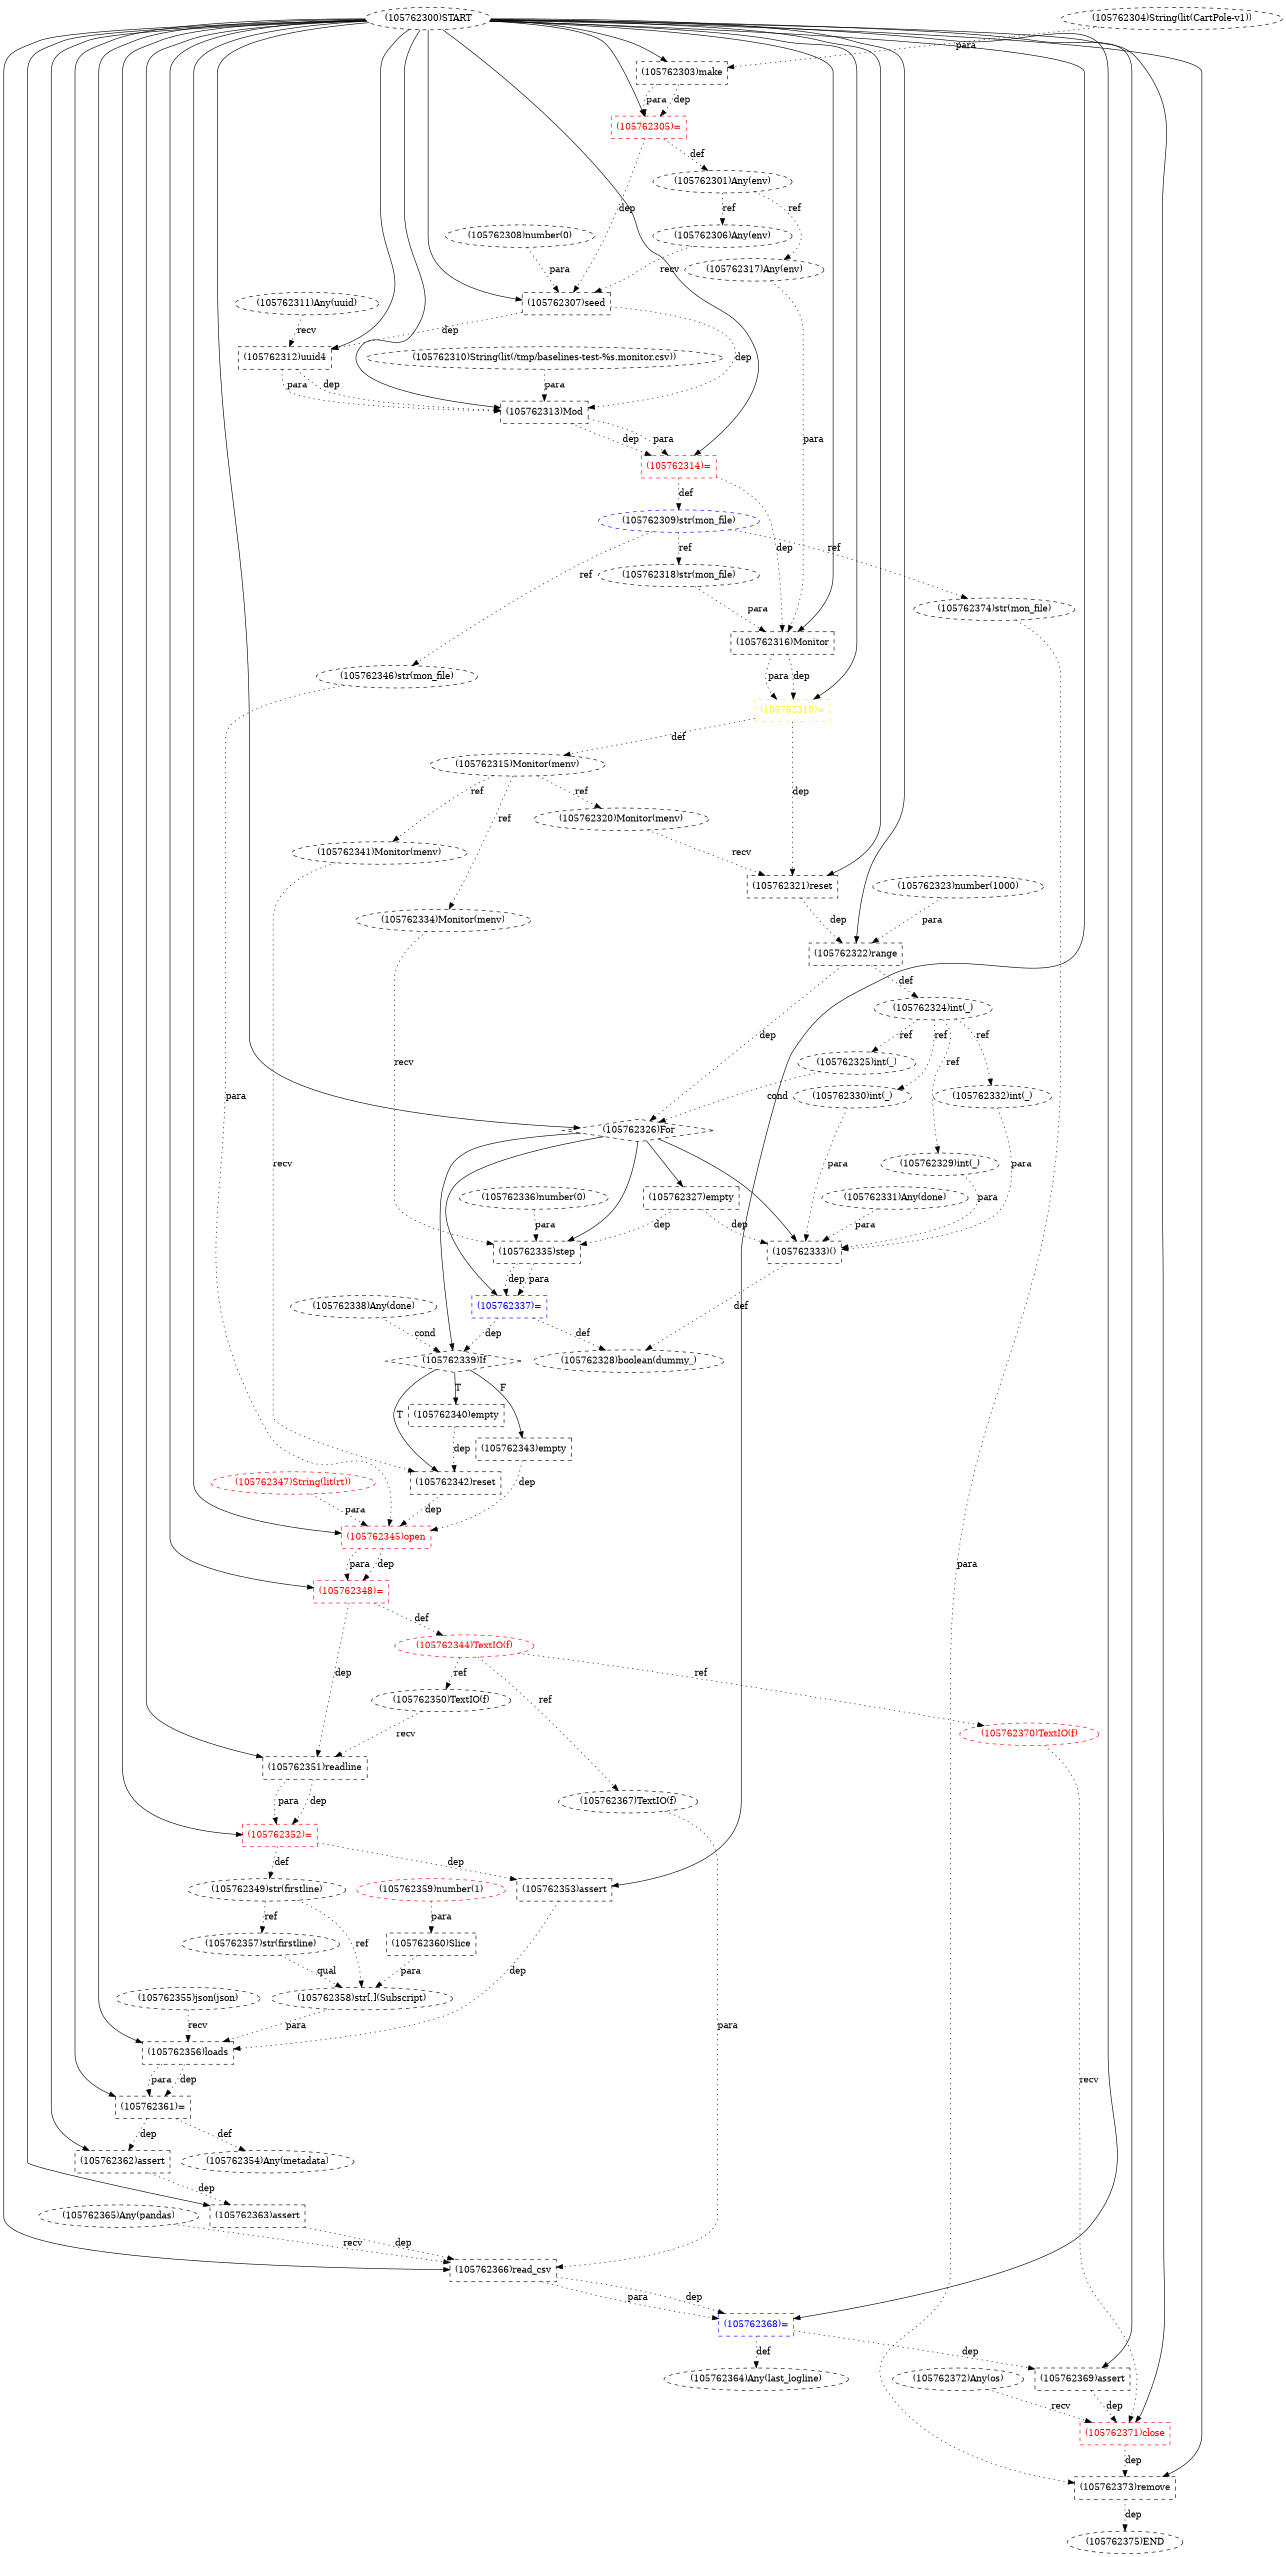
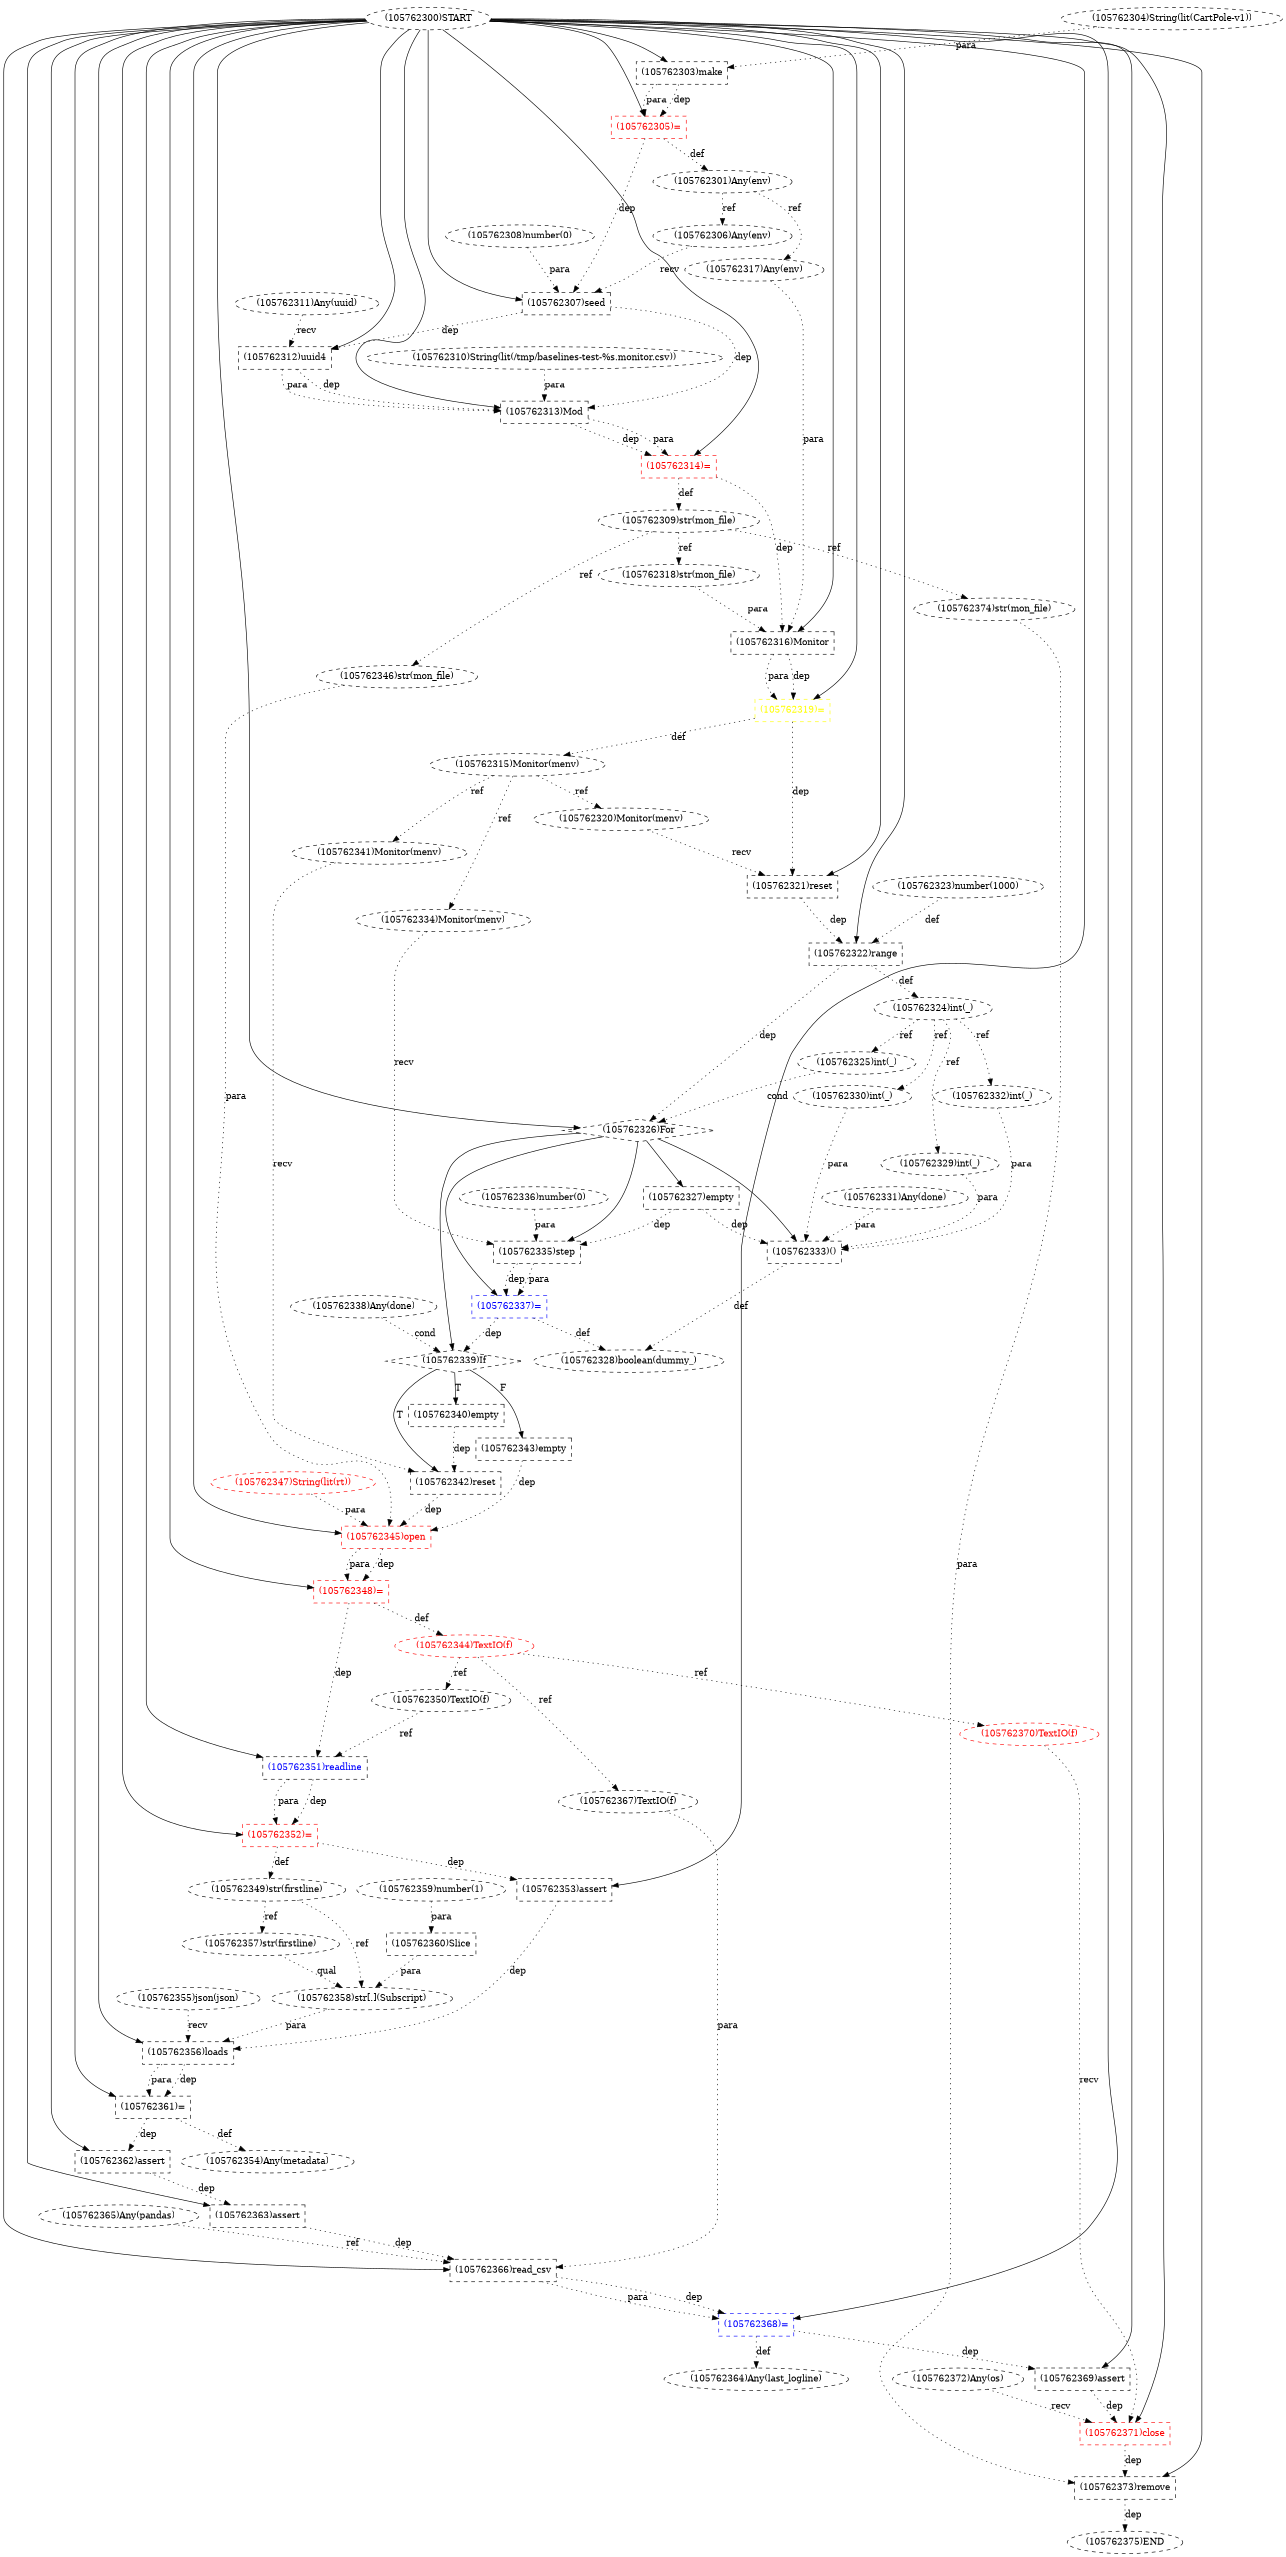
  digraph {
    node [shape=ellipse style=dashed]
    edge [style=dotted]
    n1 [label="(105762315)Monitor(menv)"]
    n2 [label="(105762341)Monitor(menv)"]
    n3 [label="(105762334)Monitor(menv)"]
    n4 [label="(105762320)Monitor(menv)"]
    n5 [label="(105762342)reset" shape=box]
    n6 [label="(105762335)step" shape=box]
    n7 [label="(105762321)reset" shape=box]
-   n8 [label="(105762351)readline" shape=box]
+   n8 [label="(105762351)readline" shape=box fontcolor=blue]
    n9 [color=red fontcolor=red label="(105762352)=" shape=box]
    n10 [label="(105762349)str(firstline)"]
    n11 [label="(105762353)assert" shape=box]
    n12 [label="(105762316)Monitor" shape=box]
    n13 [color=yellow fontcolor=yellow label="(105762319)=" shape=box]
    n14 [color=blue fontcolor=blue label="(105762337)=" shape=box]
    n15 [label="(105762339)If" shape=diamond]
    n16 [label="(105762328)boolean(dummy_)"]
    n17 [color=red fontcolor=red label="(105762370)TextIO(f)"]
    n18 [color=red fontcolor=red label="(105762371)close" shape=box]
    n19 [label="(105762373)remove" shape=box]
    n20 [label="(105762318)str(mon_file)"]
    n21 [label="(105762374)str(mon_file)"]
    n22 [label="(105762375)END" shape=""]
    n23 [label="(105762360)Slice" shape=box]
    n24 [label="(105762358)str[.](Subscript)"]
    n25 [label="(105762356)loads" shape=box]
    n26 [label="(105762317)Any(env)"]
    n27 [color=blue fontcolor=blue label="(105762368)=" shape=box]
    n28 [label="(105762369)assert" shape=box]
    n29 [label="(105762364)Any(last_logline)"]
    n30 [color=red fontcolor=red label="(105762305)=" shape=box]
    n31 [label="(105762301)Any(env)"]
    n32 [label="(105762307)seed" shape=box]
    n33 [label="(105762306)Any(env)"]
    n34 [label="(105762313)Mod" shape=box]
    n35 [label="(105762312)uuid4" shape=box]
    n36 [label="(105762357)str(firstline)"]
    n37 [color=red fontcolor=red label="(105762314)=" shape=box]
-   n38 [label="(105762309)str(mon_file)" color=blue]
+   n38 [label="(105762309)str(mon_file)"]
    n39 [color=red fontcolor=red label="(105762345)open" shape=box]
    n40 [color=black fontcolor=black label="(105762361)=" shape=box]
    n41 [label="(105762346)str(mon_file)"]
    n42 [label="(105762325)int(_)"]
    n43 [label="(105762326)For" shape=diamond]
    n44 [label="(105762327)empty" shape=box]
    n45 [label="(105762333)()" shape=box]
    n46 [label="(105762343)empty" shape=box]
    n47 [color=red fontcolor=red label="(105762348)=" shape=box]
    n48 [label="(105762340)empty" shape=box]
    n49 [label="(105762330)int(_)"]
    n50 [label="(105762324)int(_)"]
    n51 [label="(105762329)int(_)"]
    n52 [label="(105762332)int(_)"]
    n53 [label="(105762336)number(0)"]
    n54 [label="(105762350)TextIO(f)"]
    n55 [label="(105762363)assert" shape=box]
    n56 [label="(105762366)read_csv" shape=box]
    n57 [label="(105762304)String(lit(CartPole-v1))"]
    n58 [label="(105762303)make" shape=box]
    n59 [color=red fontcolor=red label="(105762347)String(lit(rt))"]
    n60 [label="(105762308)number(0)"]
    n61 [label="(105762331)Any(done)"]
    n62 [label="(105762362)assert" shape=box]
    n63 [label="(105762354)Any(metadata)"]
    n64 [label="(105762323)number(1000)"]
    n65 [label="(105762322)range" shape=box]
    n66 [label="(105762311)Any(uuid)"]
    n67 [label="(105762338)Any(done)"]
    n68 [label="(105762372)Any(os)"]
-   n69 [label="(105762359)number(1)" color=red]
+   n69 [label="(105762359)number(1)"]
    n70 [color=red fontcolor=red label="(105762344)TextIO(f)"]
    n71 [label="(105762367)TextIO(f)"]
    n72 [label="(105762300)START" shape=""]
    n73 [label="(105762365)Any(pandas)"]
    n74 [label="(105762355)json(json)"]
    n75 [label="(105762310)String(lit(/tmp/baselines-test-%s.monitor.csv))"]
    n1 -> n2 [label=ref]
    n1 -> n3 [label=ref]
    n1 -> n4 [label=ref]
    n2 -> n5 [label=recv]
    n3 -> n6 [label=recv]
    n4 -> n7 [label=recv]
    n5 -> n39 [label=dep]
    n6 -> n14 [label=dep]
    n6 -> n14 [label=para]
    n7 -> n65 [label=dep]
    n8 -> n9 [label=dep]
    n8 -> n9 [label=para]
    n9 -> n10 [label=def]
    n9 -> n11 [label=dep]
    n10 -> n24 [label=ref]
    n10 -> n36 [label=ref]
    n11 -> n25 [label=dep]
    n12 -> n13 [label=dep]
    n12 -> n13 [label=para]
    n13 -> n1 [label=def]
    n13 -> n7 [label=dep]
    n14 -> n15 [label=dep]
    n14 -> n16 [label=def]
    n15 -> n5 [label=T style=""]
    n15 -> n46 [label=F style=""]
    n15 -> n48 [label=T style=""]
    n17 -> n18 [label=recv]
    n18 -> n19 [label=dep]
    n19 -> n22 [label=dep]
    n20 -> n12 [label=para]
    n21 -> n19 [label=para]
    n23 -> n24 [label=para]
    n24 -> n25 [label=para]
    n25 -> n40 [label=dep]
    n25 -> n40 [label=para]
    n26 -> n12 [label=para]
    n27 -> n28 [label=dep]
    n27 -> n29 [label=def]
    n28 -> n18 [label=dep]
    n30 -> n31 [label=def]
    n30 -> n32 [label=dep]
    n31 -> n26 [label=ref]
    n31 -> n33 [label=ref]
    n32 -> n34 [label=dep]
    n32 -> n35 [label=dep]
    n33 -> n32 [label=recv]
    n34 -> n37 [label=dep]
    n34 -> n37 [label=para]
    n35 -> n34 [label=dep]
    n35 -> n34 [label=para]
    n36 -> n24 [label=qual]
    n37 -> n12 [label=dep]
    n37 -> n38 [label=def]
    n38 -> n20 [label=ref]
    n38 -> n21 [label=ref]
    n38 -> n41 [label=ref]
    n39 -> n47 [label=dep]
    n39 -> n47 [label=para]
    n40 -> n62 [label=dep]
    n40 -> n63 [label=def]
    n41 -> n39 [label=para]
    n42 -> n43 [label=cond]
    n43 -> n6 [style=solid]
    n43 -> n14 [style=solid]
    n43 -> n15 [style=solid]
    n43 -> n44 [style=solid]
    n43 -> n45 [style=solid]
    n44 -> n6 [label=dep]
    n44 -> n45 [label=dep]
    n45 -> n16 [label=def]
    n46 -> n39 [label=dep]
    n47 -> n8 [label=dep]
    n47 -> n70 [label=def]
    n48 -> n5 [label=dep]
    n49 -> n45 [label=para]
    n50 -> n42 [label=ref]
    n50 -> n49 [label=ref]
    n50 -> n51 [label=ref]
    n50 -> n52 [label=ref]
    n51 -> n45 [label=para]
    n52 -> n45 [label=para]
    n53 -> n6 [label=para]
-   n54 -> n8 [label=recv]
+   n54 -> n8 [label=ref]
    n55 -> n56 [label=dep]
    n56 -> n27 [label=dep]
    n56 -> n27 [label=para]
    n57 -> n58 [label=para]
    n58 -> n30 [label=dep]
    n58 -> n30 [label=para]
    n59 -> n39 [label=para]
    n60 -> n32 [label=para]
    n61 -> n45 [label=para]
    n62 -> n55 [label=dep]
-   n64 -> n65 [label=para]
+   n64 -> n65 [label=def]
    n65 -> n43 [label=dep]
    n65 -> n50 [label=def]
    n66 -> n35 [label=recv]
    n67 -> n15 [label=cond]
    n68 -> n18 [label=recv]
    n69 -> n23 [label=para]
    n70 -> n17 [label=ref]
    n70 -> n54 [label=ref]
    n70 -> n71 [label=ref]
    n71 -> n56 [label=para]
    n72 -> n7 [style=solid]
    n72 -> n8 [style=solid]
    n72 -> n9 [style=solid]
    n72 -> n11 [style=solid]
    n72 -> n12 [style=solid]
    n72 -> n13 [style=solid]
    n72 -> n18 [style=solid]
    n72 -> n19 [style=solid]
    n72 -> n25 [style=solid]
    n72 -> n27 [style=solid]
    n72 -> n28 [style=solid]
    n72 -> n30 [style=solid]
    n72 -> n32 [style=solid]
    n72 -> n34 [style=solid]
    n72 -> n35 [style=solid]
    n72 -> n37 [style=solid]
    n72 -> n39 [style=solid]
    n72 -> n40 [style=solid]
    n72 -> n43 [style=solid]
    n72 -> n47 [style=solid]
    n72 -> n55 [style=solid]
    n72 -> n56 [style=solid]
    n72 -> n58 [style=solid]
    n72 -> n62 [style=solid]
    n72 -> n65 [style=solid]
-   n73 -> n56 [label=recv]
+   n73 -> n56 [label=ref]
    n74 -> n25 [label=recv]
    n75 -> n34 [label=para]
  }
